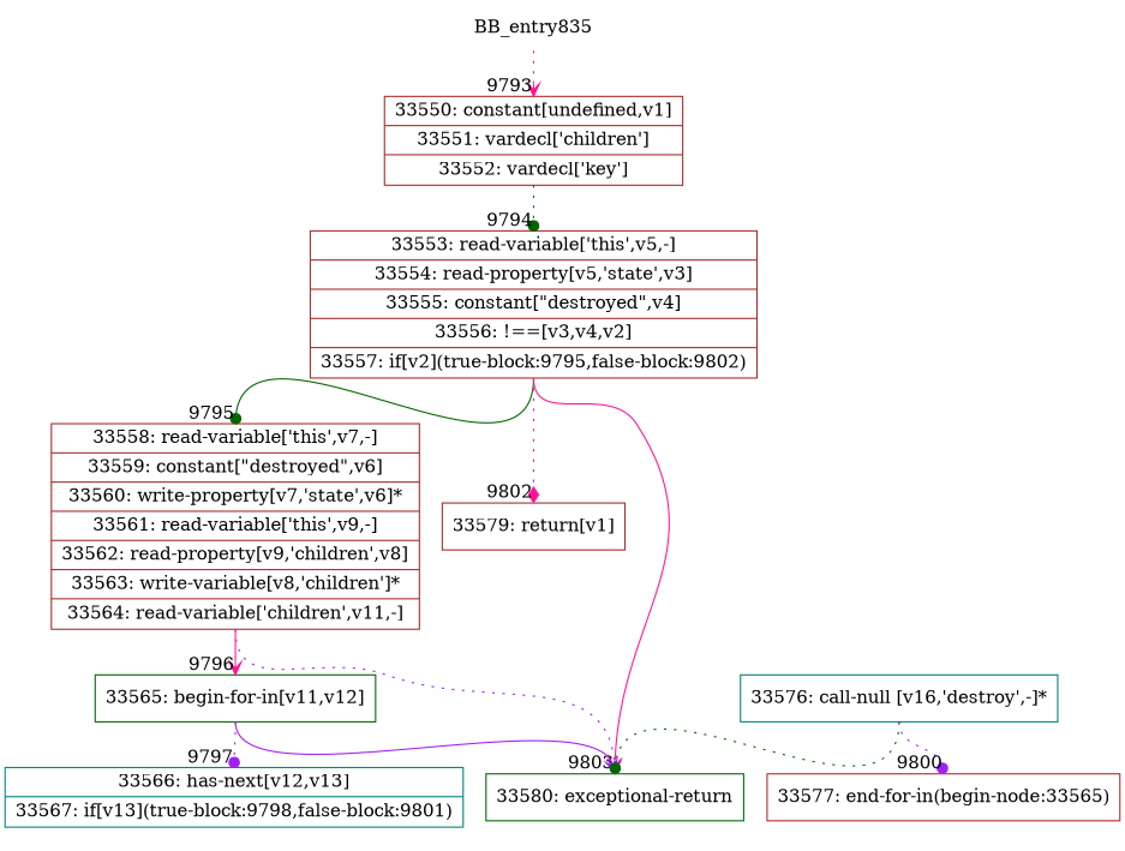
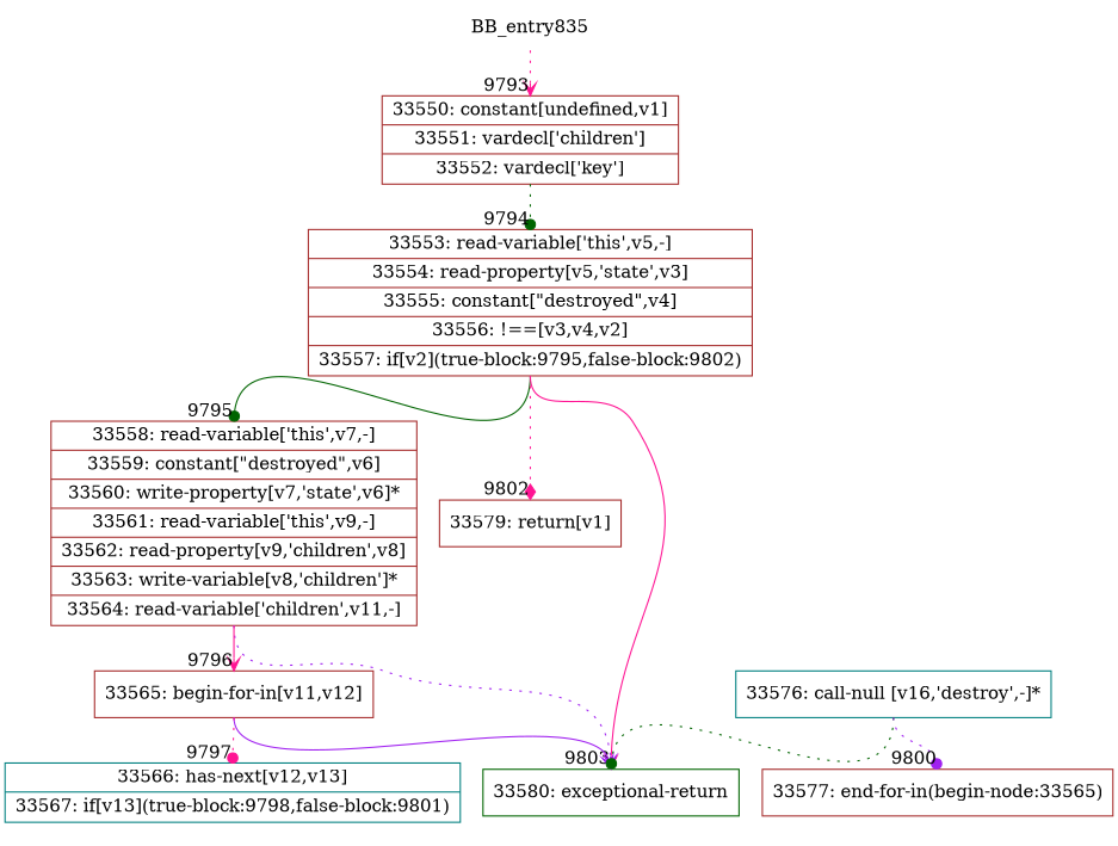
  digraph {
    rankdir=TD
    node [color=brown shape=record]
    edge [arrowhead=vee color=deeppink headport=n style=dotted tailport=s]
    n1 [color=darkgreen label=BB_entry835 shape=none]
    n2 [label="{33550: constant[undefined,v1]|33551: vardecl['children']|33552: vardecl['key']}"]
    n3 [label="{33553: read-variable['this',v5,-]|33554: read-property[v5,'state',v3]|33555: constant[\"destroyed\",v4]|33556: !==[v3,v4,v2]|33557: if[v2](true-block:9795,false-block:9802)}"]
    n4 [label="{33558: read-variable['this',v7,-]|33559: constant[\"destroyed\",v6]|33560: write-property[v7,'state',v6]*|33561: read-variable['this',v9,-]|33562: read-property[v9,'children',v8]|33563: write-variable[v8,'children']*|33564: read-variable['children',v11,-]}"]
    n5 [label="{33579: return[v1]}"]
    n6 [color=darkgreen label="{33580: exceptional-return}"]
-   n7 [color=darkgreen label="{33565: begin-for-in[v11,v12]}"]
+   n7 [label="{33565: begin-for-in[v11,v12]}"]
    n8 [color=teal label="{33566: has-next[v12,v13]|33567: if[v13](true-block:9798,false-block:9801)}"]
    n9 [color=teal label="{33576: call-null [v16,'destroy',-]*}"]
    n10 [label="{33577: end-for-in(begin-node:33565)}"]
    n1 -> n2 [headlabel="    9793"]
    n2 -> n3 [arrowhead=dot color=darkgreen headlabel="      9794"]
    n3 -> n4 [arrowhead=dot color=darkgreen headlabel="      9795" style=solid]
    n3 -> n5 [arrowhead=diamond headlabel="      9802"]
    n3 -> n6 [headlabel="      9803" style=solid]
    n4 -> n6 [color=purple]
    n4 -> n7 [headlabel="      9796" style=solid]
    n7 -> n6 [color=purple style=solid]
-   n7 -> n8 [arrowhead=dot color=purple headlabel="      9797"]
+   n7 -> n8 [arrowhead=dot headlabel="      9797"]
    n9 -> n6 [arrowhead=dot color=darkgreen]
    n9 -> n10 [arrowhead=dot color=purple headlabel="      9800"]
  }
